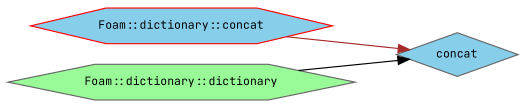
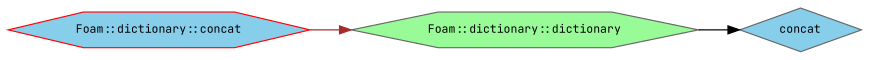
  digraph {
    fontname="JetBrains Mono"
    rankdir=RL
    node [fillcolor=skyblue fontname="JetBrains Mono" fontsize=10 shape=hexagon style=filled]
    edge [dir=back fontname="JetBrains Mono" fontsize=10 labelfontname=Helvetica labelfontsize=10 style=solid]
    n1 [color=gray40 fontcolor=black height=0.2 label=concat shape=diamond width=0.4]
    n2 [color=red height=0.2 label="Foam::dictionary::concat" width=0.4]
    n3 [color=grey40 fillcolor=palegreen height=0.2 label="Foam::dictionary::dictionary" width=0.4]
-   n1 -> n2 [color=brown]
+   n3 -> n2 [color=brown]
    n1 -> n3 [color=black]
  }
